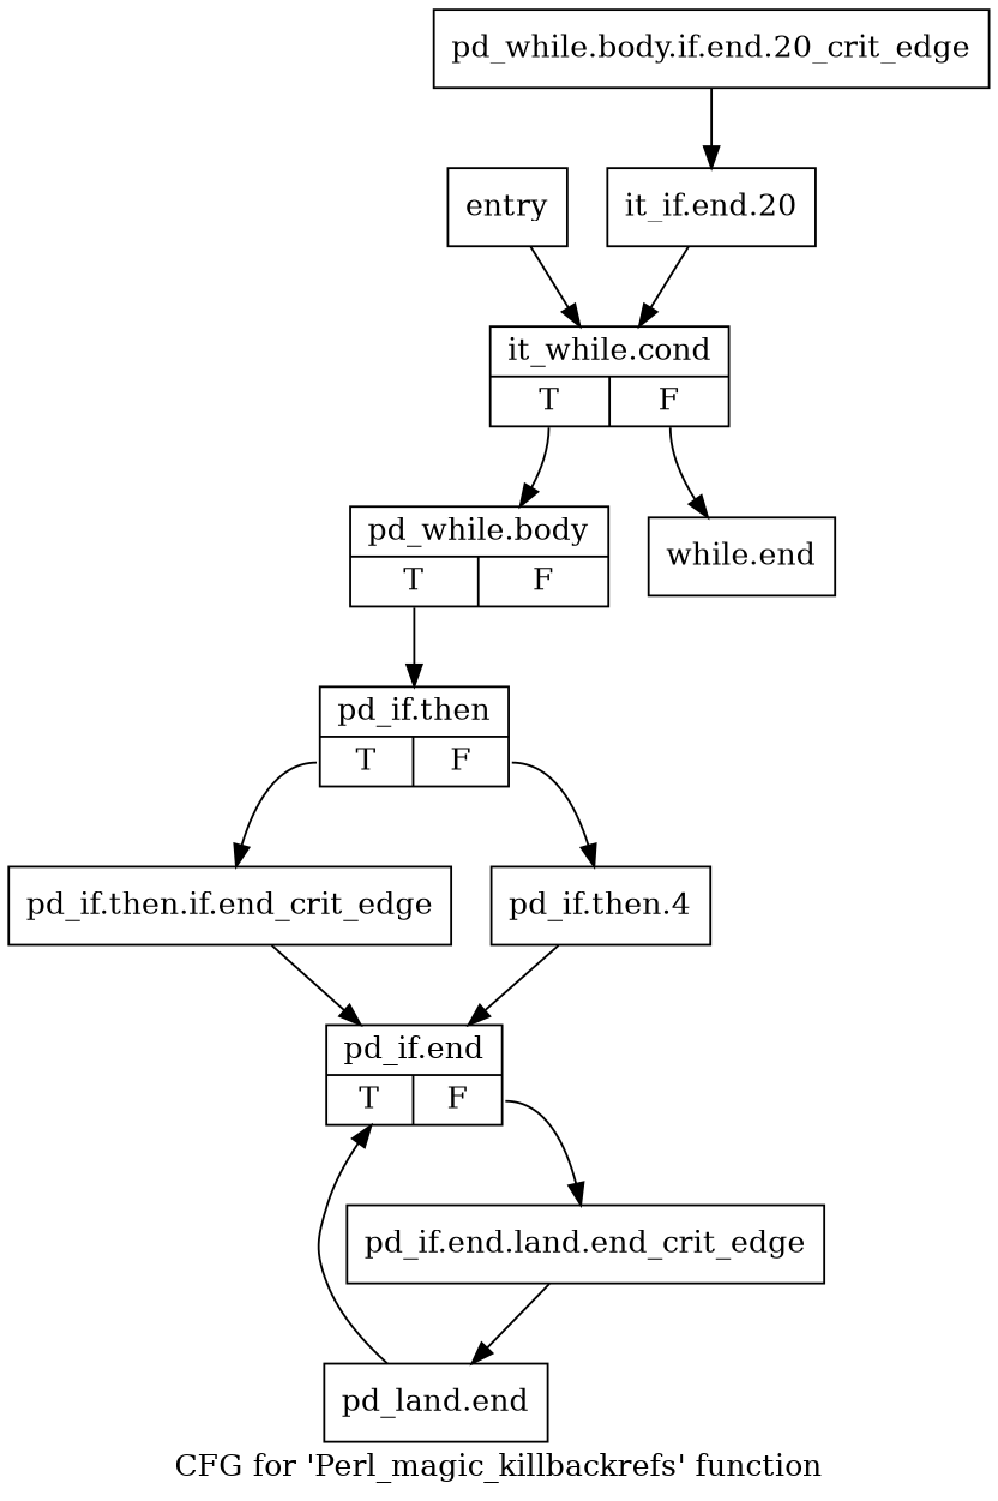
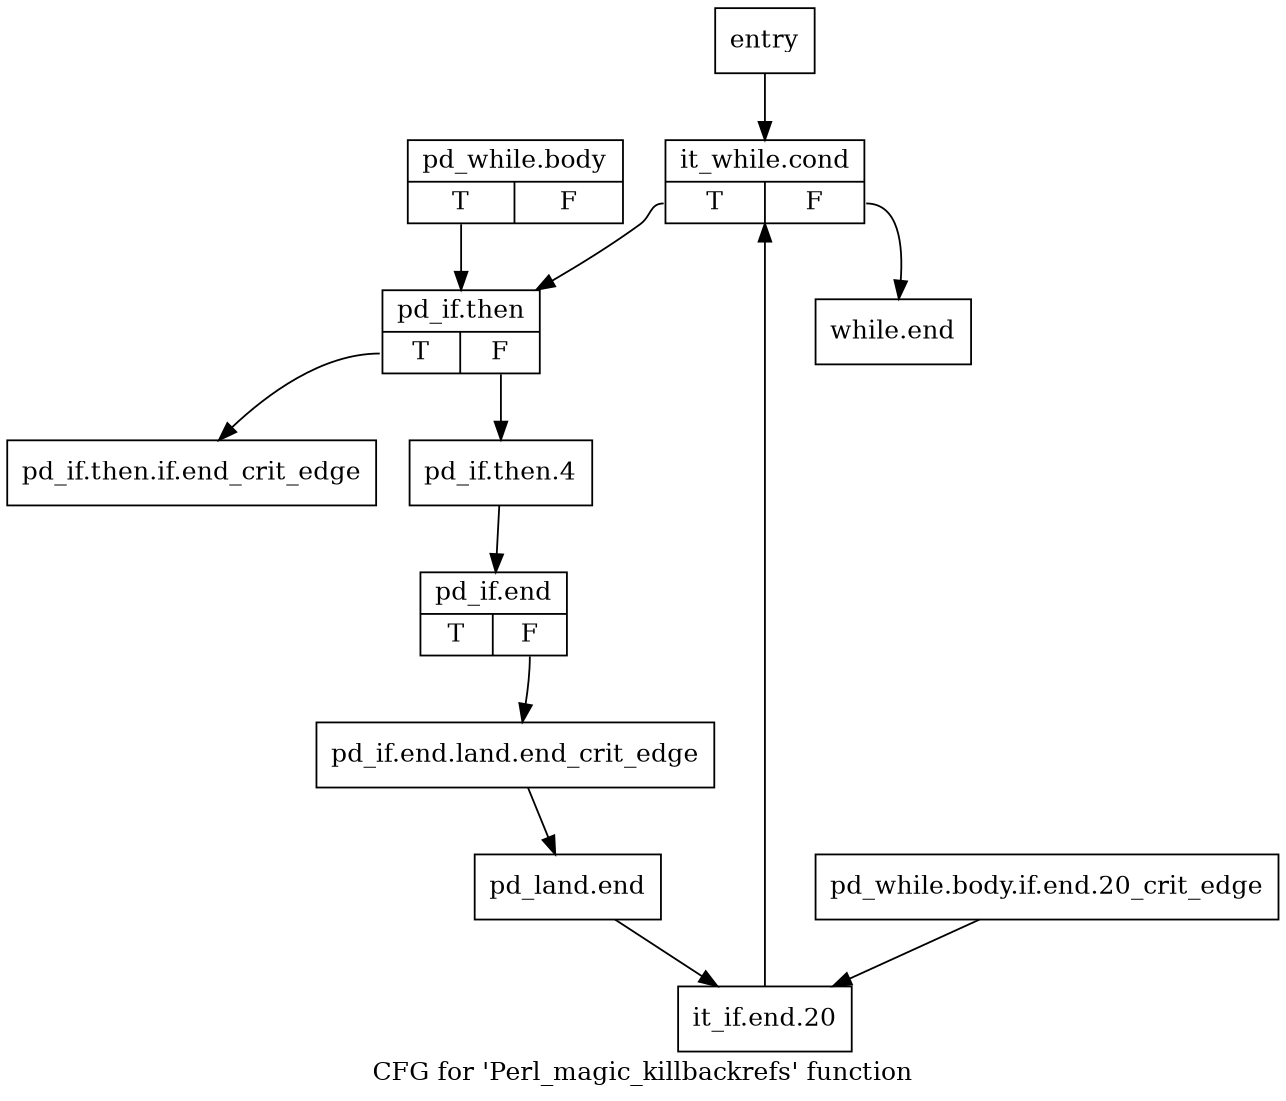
  digraph {
    label="CFG for 'Perl_magic_killbackrefs' function"
    node [shape=record]
    n1 [label="{entry}"]
    n2 [label="{it_while.cond|{<s0>T|<s1>F}}"]
    n3 [label="{pd_while.body|{<s0>T|<s1>F}}"]
    n4 [label="{while.end}"]
    n5 [label="{pd_if.then|{<s0>T|<s1>F}}"]
    n6 [label="{pd_if.then.if.end_crit_edge}"]
    n7 [label="{pd_if.then.4}"]
    n8 [label="{pd_while.body.if.end.20_crit_edge}"]
    n9 [label="{it_if.end.20}"]
    n10 [label="{pd_if.end|{<s0>T|<s1>F}}"]
    n11 [label="{pd_if.end.land.end_crit_edge}"]
    n12 [label="{pd_land.end}"]
    n1 -> n2
-   n2 -> n3 [tailport=s0]
+   n2 -> n5 [tailport=s0]
    n2 -> n4 [tailport=s1]
    n3 -> n5 [tailport=s0]
    n5 -> n6 [tailport=s0]
    n5 -> n7 [tailport=s1]
-   n6 -> n10
    n7 -> n10
    n8 -> n9
    n9 -> n2
    n10 -> n11 [tailport=s1]
    n11 -> n12
-   n12 -> n10
+   n12 -> n9
  }
